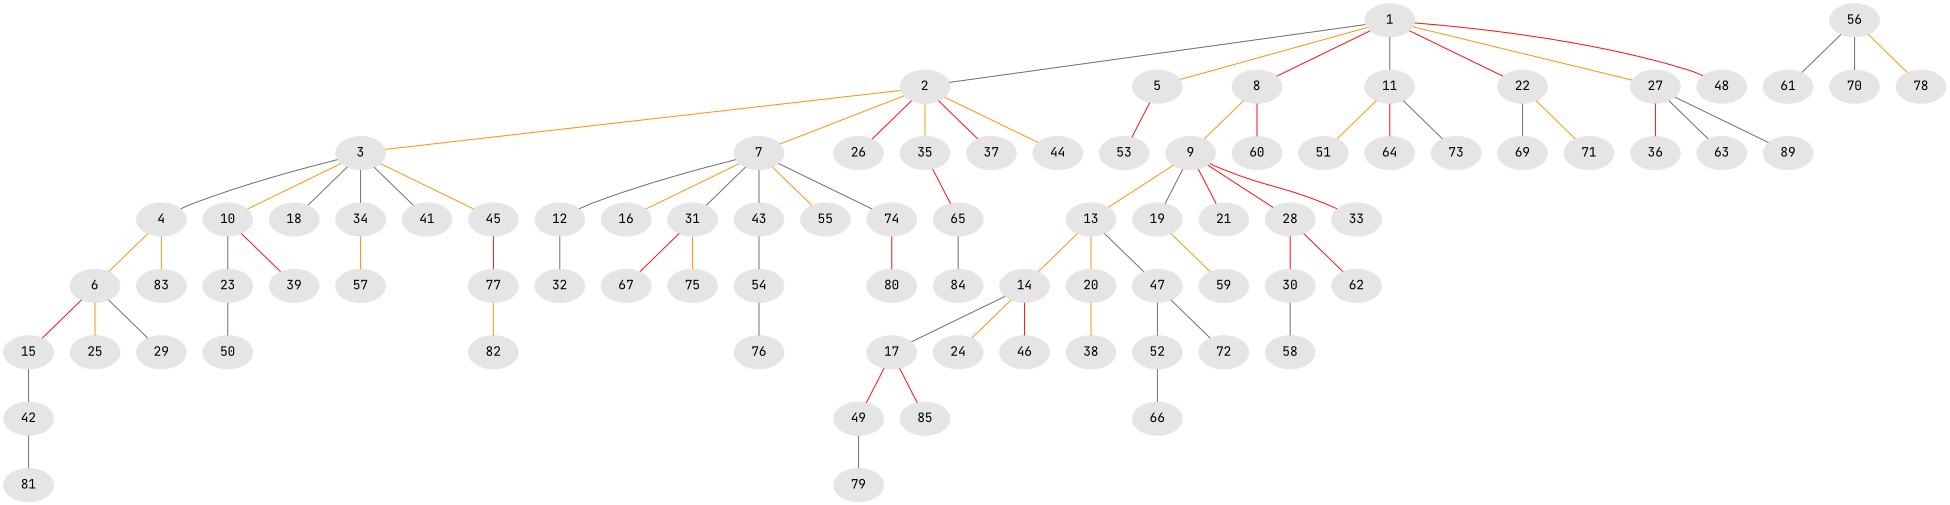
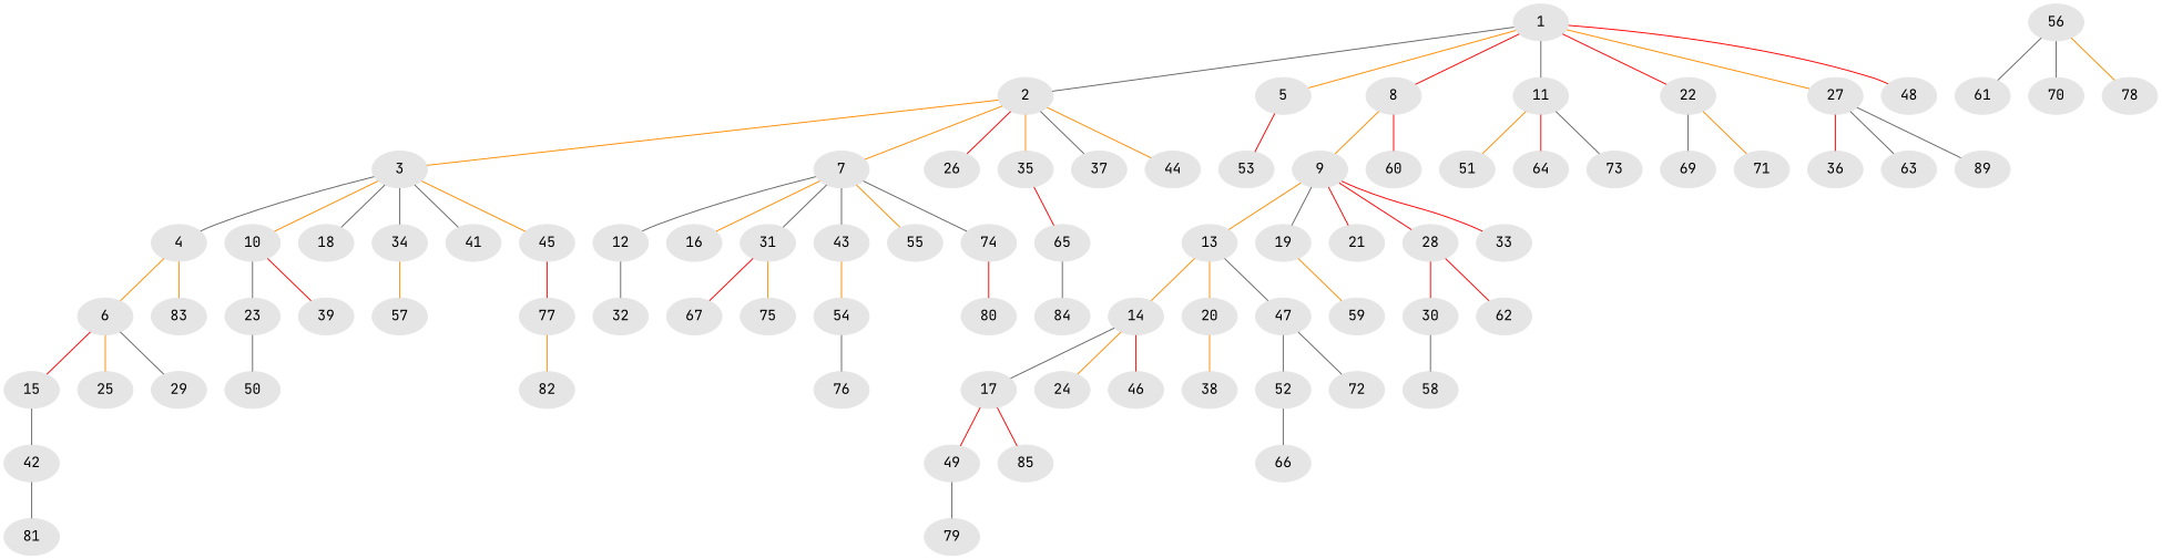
  graph {
    fontname="JetBrains Mono"
    node [color=gray90 fontname="JetBrains Mono" style=filled]
    edge [color=gray40 fontname="JetBrains Mono"]
    1
    2
    5
    8
    11
    22
    27
    48
    3
    7
    26
    35
    37
    44
    53
    9
    60
    51
    64
    73
    69
    71
    36
    63
    n25 [label=89]
    4
    10
    18
    34
    41
    45
    12
    16
    31
    43
    55
    74
    65
    6
    83
    23
    39
    57
    77
    15
    25
    29
    42
    32
    67
    75
    54
    80
    13
    19
    21
    28
    33
    14
    20
    47
    59
    30
    62
    50
    17
    24
    46
    38
    52
    72
    49
    85
    81
    79
    56
    61
    70
    78
    58
    84
    76
    82
    66
    1 -- 2
    1 -- 5 [color=darkorange]
    1 -- 8 [color=red]
    1 -- 11
    1 -- 22 [color=red]
    1 -- 27 [color=darkorange]
    1 -- 48 [color=red]
    2 -- 3 [color=darkorange]
    2 -- 7 [color=darkorange]
    2 -- 26 [color=red]
    2 -- 35 [color=darkorange]
-   2 -- 37 [color=red]
+   2 -- 37
    2 -- 44 [color=darkorange]
    5 -- 53 [color=red]
    8 -- 9 [color=darkorange]
    8 -- 60 [color=red]
    11 -- 51 [color=darkorange]
    11 -- 64 [color=red]
    11 -- 73
    22 -- 69
    22 -- 71 [color=darkorange]
    27 -- 36 [color=red]
    27 -- 63
    27 -- n25
    3 -- 4
    3 -- 10 [color=darkorange]
    3 -- 18
    3 -- 34
    3 -- 41
    3 -- 45 [color=darkorange]
    7 -- 12
    7 -- 16 [color=darkorange]
    7 -- 31
    7 -- 43
    7 -- 55 [color=darkorange]
    7 -- 74
    35 -- 65 [color=red]
    9 -- 13 [color=darkorange]
    9 -- 19
    9 -- 21 [color=red]
    9 -- 28 [color=red]
    9 -- 33 [color=red]
    4 -- 6 [color=darkorange]
    4 -- 83 [color=darkorange]
    10 -- 23
    10 -- 39 [color=red]
    34 -- 57 [color=darkorange]
    45 -- 77 [color=red]
    12 -- 32
    31 -- 67 [color=red]
    31 -- 75 [color=darkorange]
-   43 -- 54
+   43 -- 54 [color=darkorange]
    74 -- 80 [color=red]
    65 -- 84
    6 -- 15 [color=red]
    6 -- 25 [color=darkorange]
    6 -- 29
    23 -- 50
    77 -- 82 [color=darkorange]
    15 -- 42
    42 -- 81
    54 -- 76
    13 -- 14 [color=darkorange]
    13 -- 20 [color=darkorange]
    13 -- 47
    19 -- 59 [color=darkorange]
    28 -- 30 [color=red]
    28 -- 62 [color=red]
    14 -- 17
    14 -- 24 [color=darkorange]
    14 -- 46 [color=red]
    20 -- 38 [color=darkorange]
    47 -- 52
    47 -- 72
    30 -- 58
    17 -- 49 [color=red]
    17 -- 85 [color=red]
    52 -- 66
    49 -- 79
    56 -- 61
    56 -- 70
    56 -- 78 [color=darkorange]
  }
